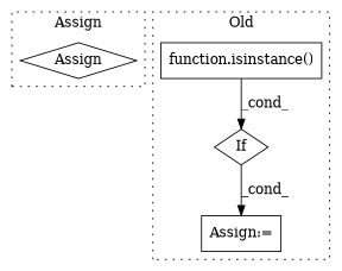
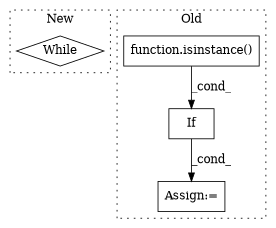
  digraph {
    node [shape=diamond]
-   n1 [a=52 l="6,14" label=Assign s="25496,25535"]
+   n1 [a=52 l="6,14" label=While s="25496,25535"]
    n2 [a=75 l="11,1" label="function.isinstance()" s="25721,25749" shape=box]
-   n3 [a=96 l=0 label=If s=25697]
+   n3 [a=96 l=0 label=If s=25697 shape=box]
    n4 [a=68 l=3 label="Assign:=" s=25932 shape=box]
    subgraph cluster_1 {
-     label=Assign
+     label=New
      style=dotted
      n1
    }
    subgraph cluster_2 {
      label=Old
      style=dotted
      n2
      n3
      n4
    }
    n2 -> n3 [label=_cond_]
    n3 -> n4 [label=_cond_]
  }
